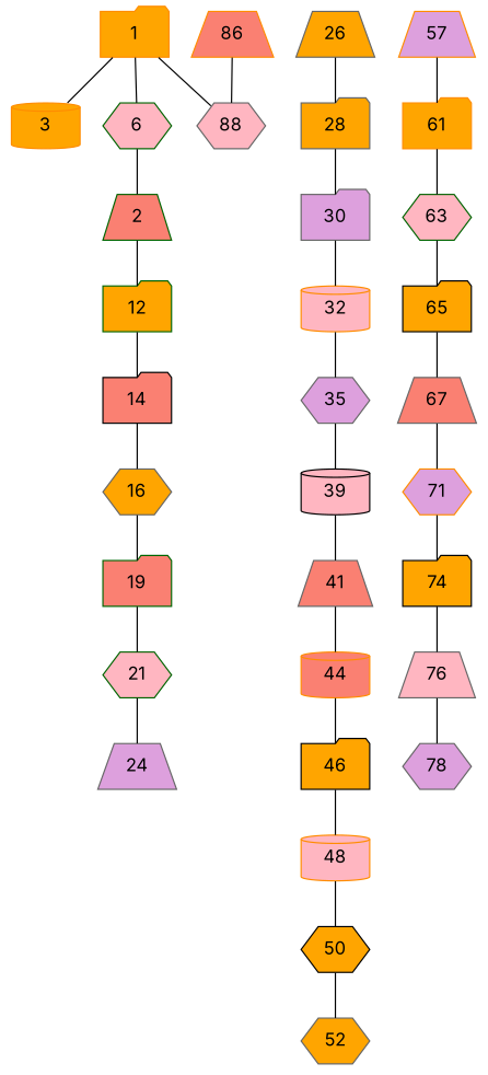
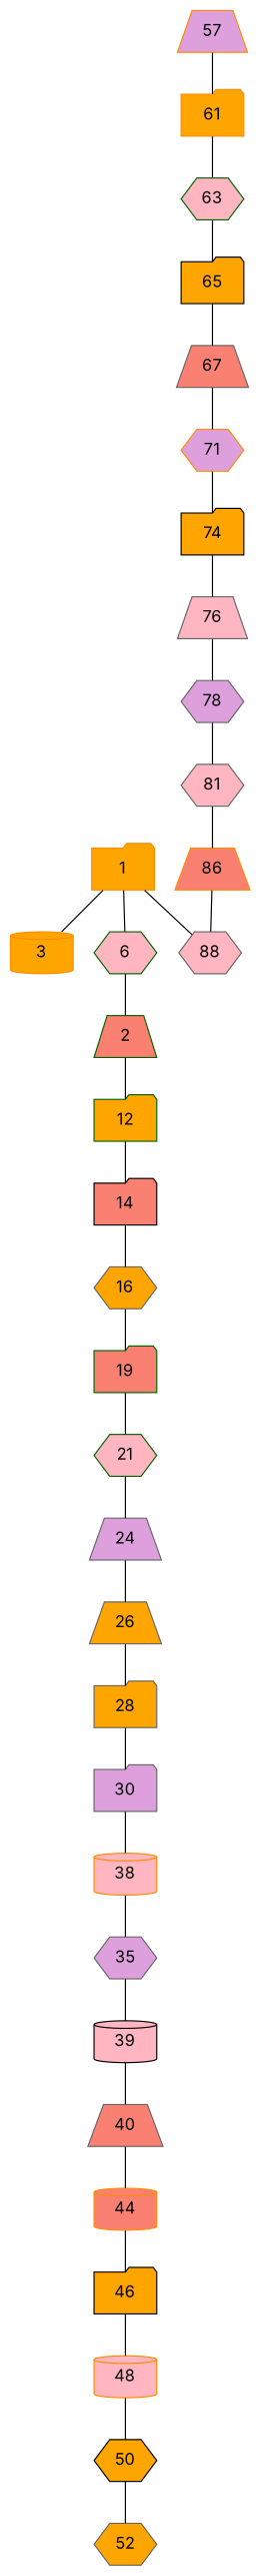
  graph {
    fontname=Inter
    node [color=gray40 fillcolor=orange fontname=Inter shape=hexagon style=filled]
    edge [fontname=Inter]
    1 [color=darkorange shape=folder super="+93+2"]
    3 [color=darkorange shape=cylinder super="+4"]
    88 [fillcolor=lightpink super="+89"]
    6 [color=darkgreen fillcolor=lightpink super="+7"]
    n5 [color=darkgreen fillcolor=salmon label=2 shape=trapezium super="+9"]
    12 [color=darkgreen shape=folder super="+13"]
    14 [color=black fillcolor=salmon shape=folder super="+15"]
    16 [super="+17"]
    19 [color=darkgreen fillcolor=salmon shape=folder super="+20"]
    21 [color=darkgreen fillcolor=lightpink super="+22"]
    24 [fillcolor=plum shape=trapezium super="+25"]
    26 [shape=trapezium super="+27"]
    28 [shape=folder super="+29"]
    30 [fillcolor=plum shape=folder super="+31"]
-   32 [color=darkorange fillcolor=lightpink shape=cylinder super="+33"]
+   32 [color=darkorange fillcolor=lightpink shape=cylinder super="+33" label=38]
    35 [fillcolor=plum super="+36"]
    39 [color=black fillcolor=lightpink shape=cylinder super="+40"]
-   41 [fillcolor=salmon shape=trapezium super="+42"]
+   41 [fillcolor=salmon shape=trapezium super="+42" label=40]
    44 [color=darkorange fillcolor=salmon shape=cylinder super="+45"]
    46 [color=black shape=folder super="+47"]
    48 [color=darkorange fillcolor=lightpink shape=cylinder super="+49"]
    50 [color=black super="+51"]
    52 [super="+53"]
    57 [color=darkorange fillcolor=plum shape=trapezium super="+58"]
    61 [color=darkorange shape=folder super="+62"]
    63 [color=darkgreen fillcolor=lightpink super="+64"]
    65 [color=black shape=folder super="+66"]
    67 [fillcolor=salmon shape=trapezium super="+68"]
    71 [color=darkorange fillcolor=plum super="+72"]
    74 [color=black shape=folder super="+75"]
    76 [fillcolor=lightpink shape=trapezium super="+77"]
    78 [fillcolor=plum super="+79"]
+   81 [fillcolor=lightpink super="+82"]
    86 [color=darkorange fillcolor=salmon shape=trapezium super="+87"]
    1 -- 3
    1 -- 88
    1 -- 6
    6 -- n5
    n5 -- 12
    12 -- 14
    14 -- 16
    16 -- 19
    19 -- 21
    21 -- 24
+   24 -- 26
    26 -- 28
    28 -- 30
    30 -- 32
    32 -- 35
    35 -- 39
    39 -- 41
    41 -- 44
    44 -- 46
    46 -- 48
    48 -- 50
    50 -- 52
    57 -- 61
    61 -- 63
    63 -- 65
    65 -- 67
    67 -- 71
    71 -- 74
    74 -- 76
    76 -- 78
+   78 -- 81
+   81 -- 86
    86 -- 88
  }
